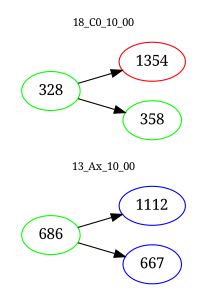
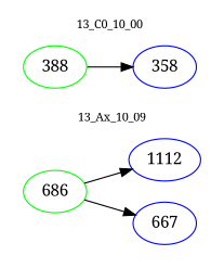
  digraph {
    fontname="Noto Serif"
    rankdir=LR
    node [color=blue fontname="Noto Serif"]
    edge [color=black fontname="Noto Serif"]
    n1 [color=green label=686]
    n2 [label=667]
    n3 [label=1112]
-   n4 [color=green label=328]
-   n5 [color=green label=358]
-   n6 [color=red label=1354]
+   n4 [color=green label=388]
+   n5 [label=358]
    subgraph cluster_1 {
      color=white
      fontsize=10
-     label="13_Ax_10_00"
+     label="13_Ax_10_09"
      n1
      n2
      n3
    }
    subgraph cluster_2 {
      color=white
      fontsize=10
-     label="18_C0_10_00"
+     label="13_C0_10_00"
      n4
      n5
-     n6
    }
    n1 -> n2
    n1 -> n3
    n4 -> n5
-   n4 -> n6
  }
